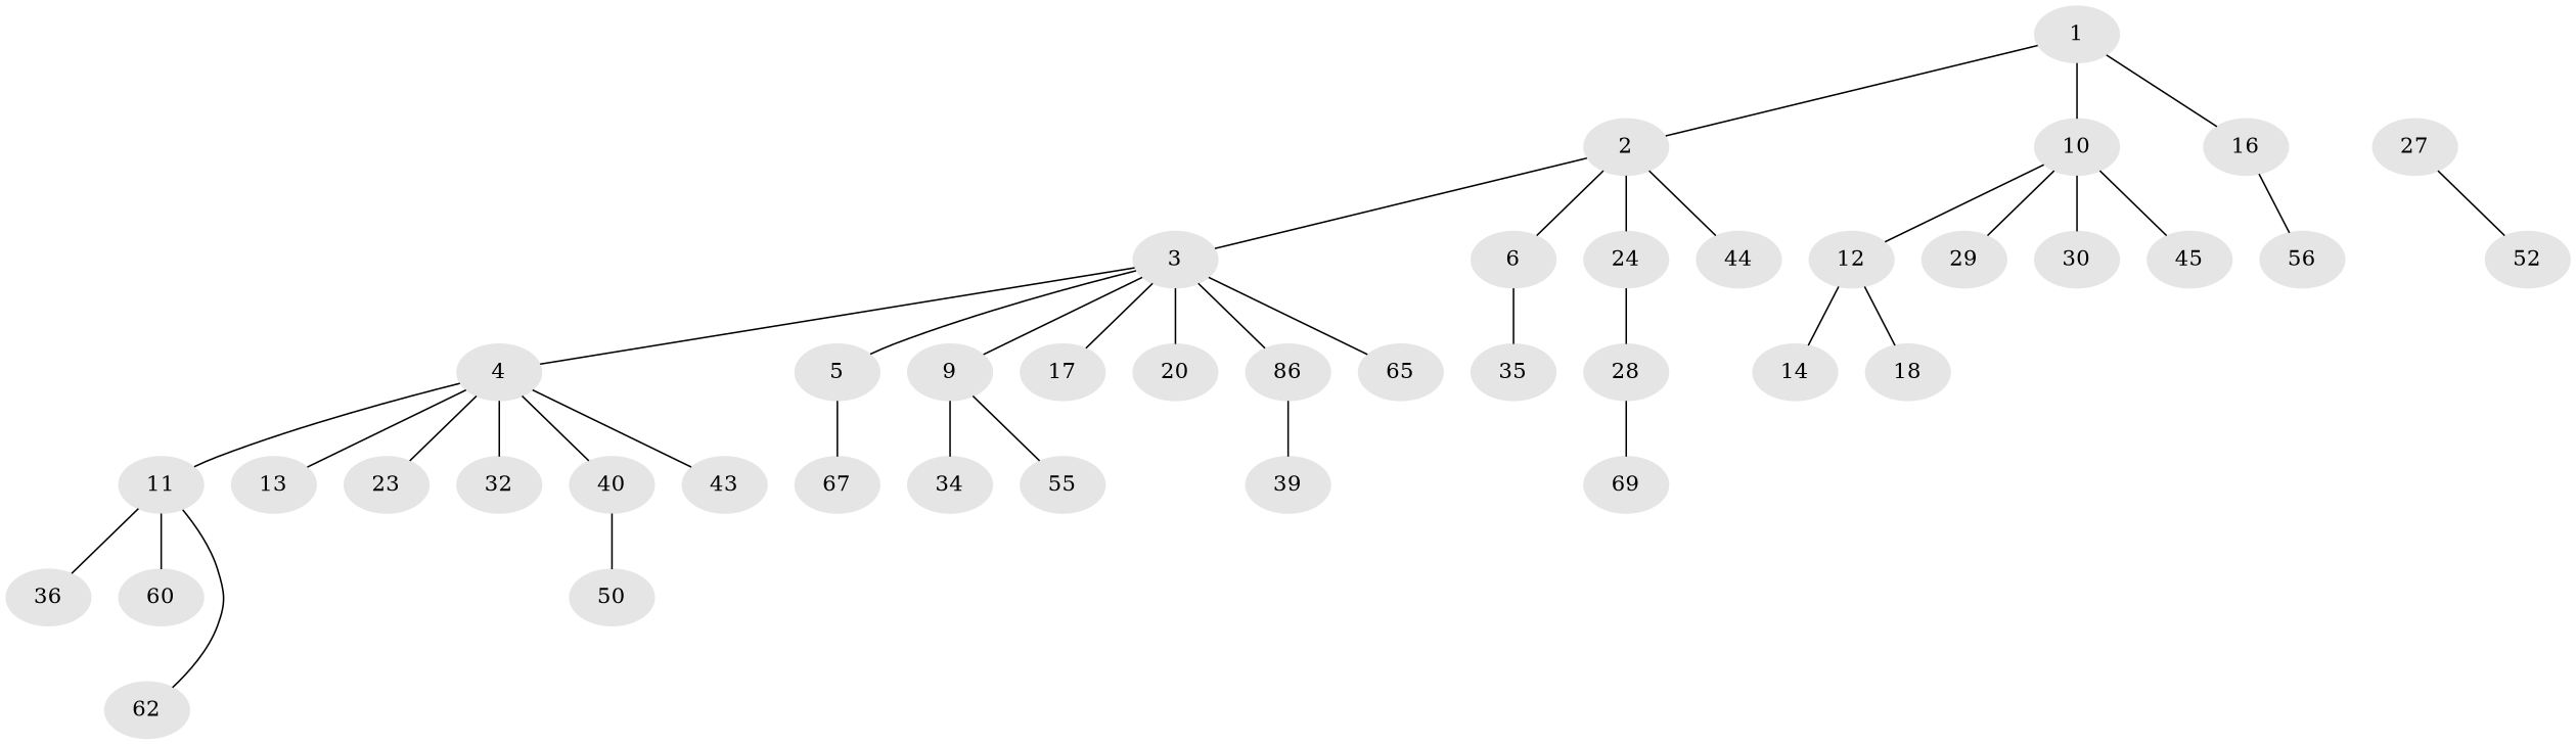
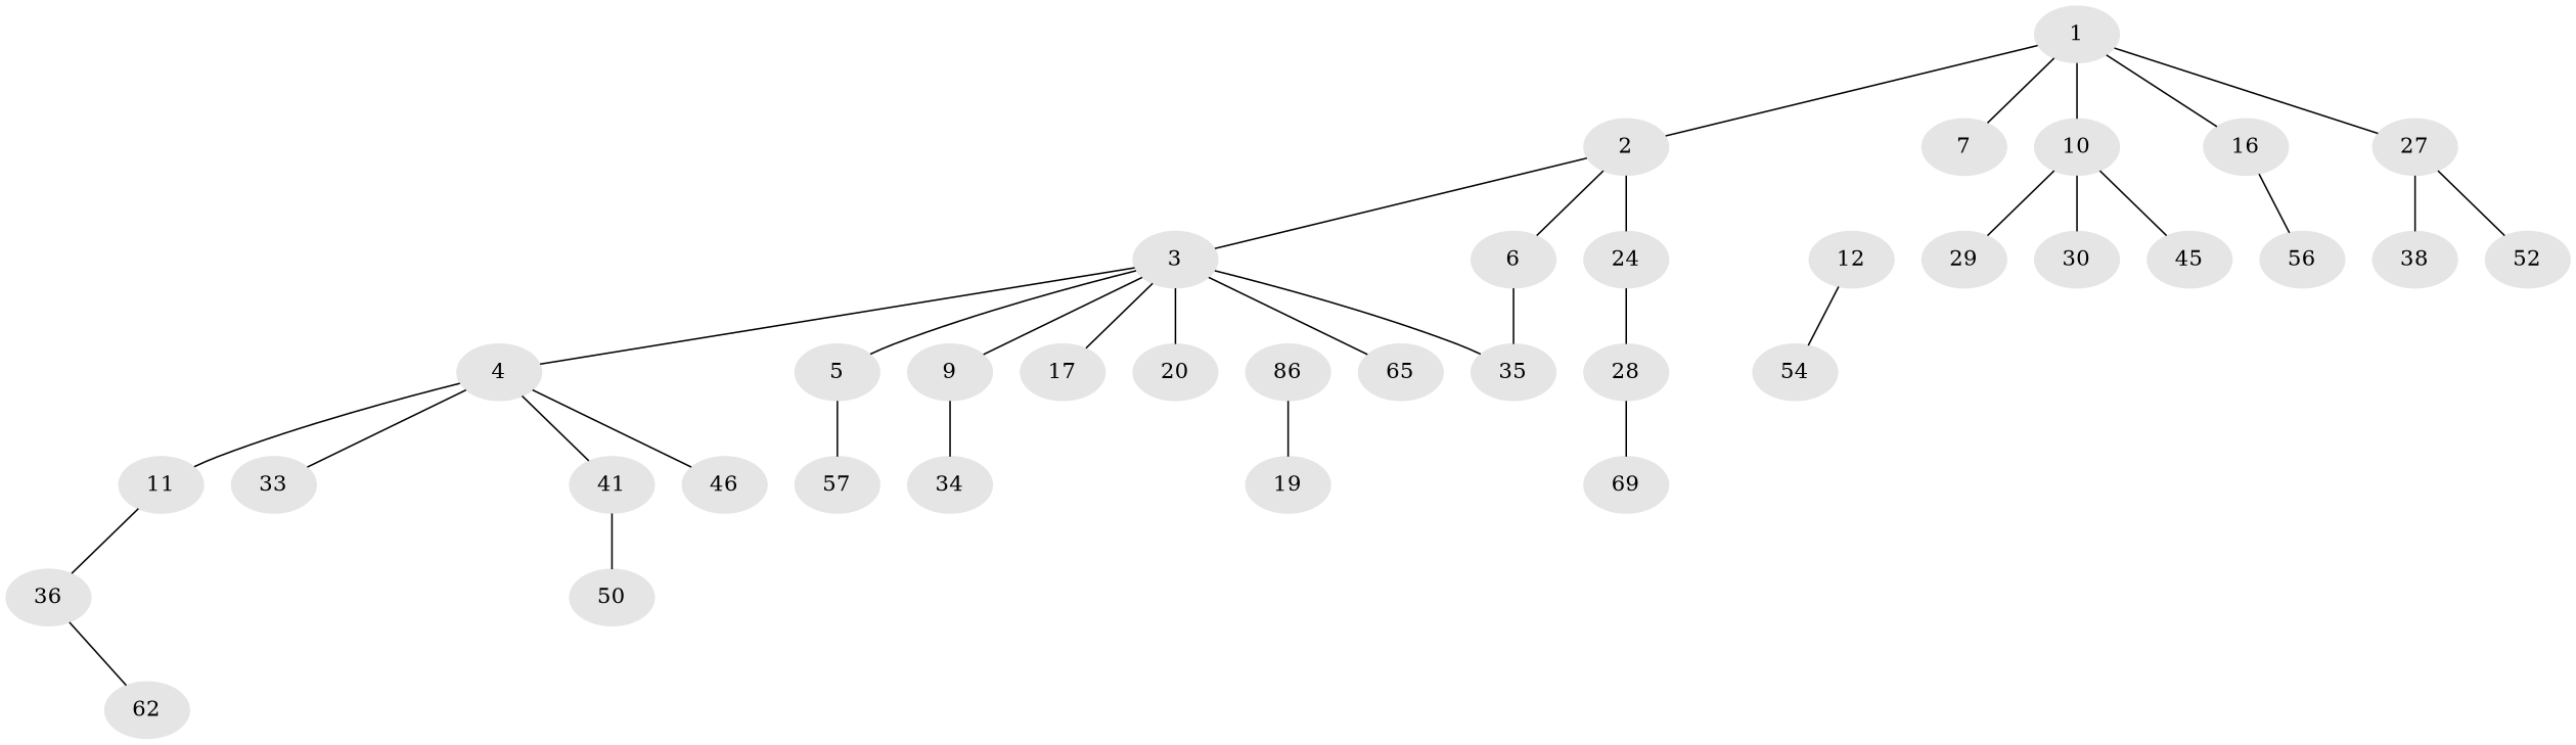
  graph {
    node [color=gray90 style=filled]
    1 [super="+21"]
    2
+   7 [super="+54"]
    10 [super="+22"]
    16 [super="+31"]
    n6 [label=27 super="+42"]
    3 [super="+5"]
    6 [super="+33"]
    24 [super="+25"]
-   44 [super="+66"]
    12 [super="+41"]
    29
    30
    45
    56 [super="+68"]
+   38 [super="+57"]
    52
    4 [super="+19"]
    n19 [label=5 super="+47"]
    9 [super="+15"]
    17
    20
    n23 [label=86 super="+63"]
    65
    35
    28 [super="+48"]
    11 [super="+27"]
-   13
-   23 [super="+43"]
-   32 [super="+58"]
-   40 [super="+51"]
-   46 [super="+64" label=43]
-   67
+   13 [label=33]
+   40 [super="+51" label=41]
+   46 [super="+64"]
+   67 [label=57]
    34
-   55 [super="+59"]
-   39
+   39 [label=19]
    36 [super="+61"]
-   60
    62
    n40 [label=50]
-   14
-   18 [super="+50"]
+   14 [label=54]
    n43 [label=69]
    1 -- 2
+   1 -- 7
    1 -- 10
    1 -- 16
+   1 -- n6
    2 -- 3
    2 -- 6
    2 -- 24
-   2 -- 44
-   10 -- 12
    10 -- 29
    10 -- 30
    10 -- 45
    16 -- 56
+   n6 -- 38
    n6 -- 52
    3 -- 4
    3 -- n19
    3 -- 9
    3 -- 17
    3 -- 20
-   3 -- n23
+   3 -- 35
    3 -- 65
    6 -- 35
    24 -- 28
    12 -- 14
-   12 -- 18
    4 -- 11
    4 -- 13
-   4 -- 23
-   4 -- 32
    4 -- 40
    4 -- 46
    n19 -- 67
    9 -- 34
-   9 -- 55
    n23 -- 39
    28 -- n43
    11 -- 36
-   11 -- 60
-   11 -- 62
+   36 -- 62
    40 -- n40
  }
